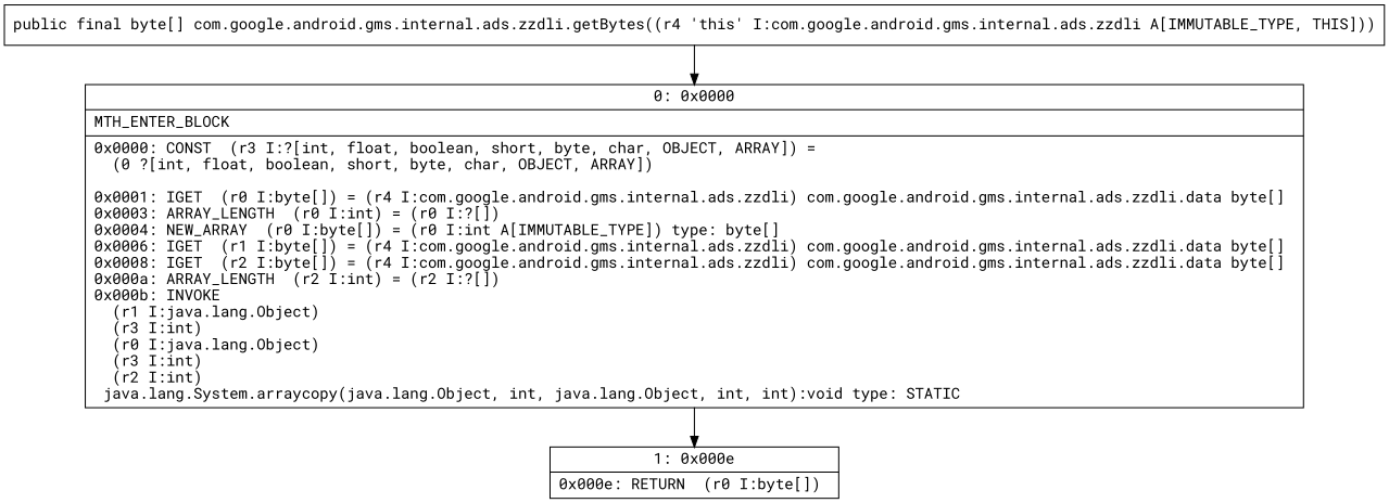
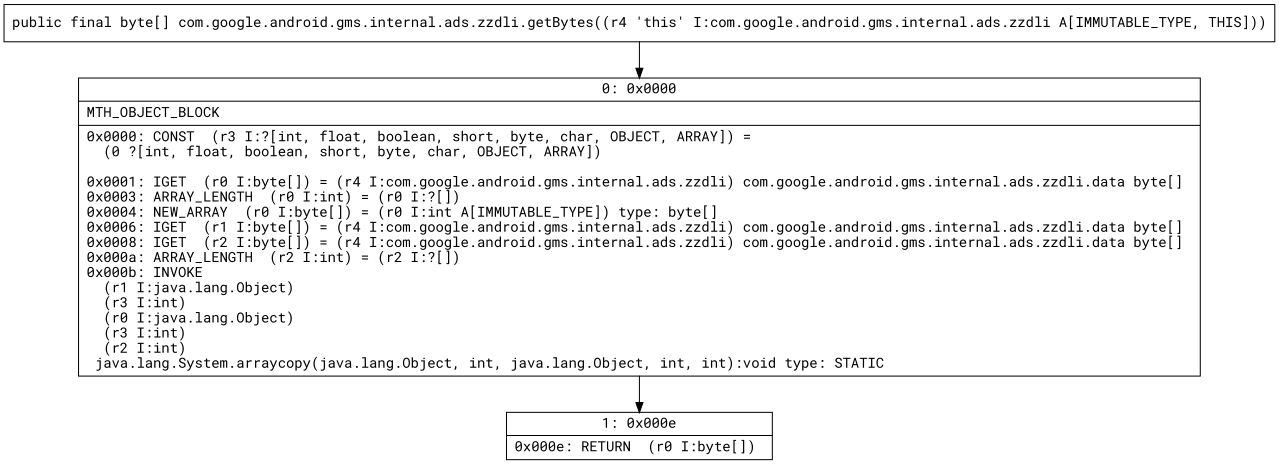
  digraph {
    fontname="Roboto Mono"
    node [shape=record fontname="Roboto Mono"]
    edge [fontname="Roboto Mono"]
-   n1 [label="{0\:\ 0x0000|MTH_ENTER_BLOCK\l|0x0000: CONST  (r3 I:?[int, float, boolean, short, byte, char, OBJECT, ARRAY]) = \l  (0 ?[int, float, boolean, short, byte, char, OBJECT, ARRAY])\l \l0x0001: IGET  (r0 I:byte[]) = (r4 I:com.google.android.gms.internal.ads.zzdli) com.google.android.gms.internal.ads.zzdli.data byte[] \l0x0003: ARRAY_LENGTH  (r0 I:int) = (r0 I:?[]) \l0x0004: NEW_ARRAY  (r0 I:byte[]) = (r0 I:int A[IMMUTABLE_TYPE]) type: byte[] \l0x0006: IGET  (r1 I:byte[]) = (r4 I:com.google.android.gms.internal.ads.zzdli) com.google.android.gms.internal.ads.zzdli.data byte[] \l0x0008: IGET  (r2 I:byte[]) = (r4 I:com.google.android.gms.internal.ads.zzdli) com.google.android.gms.internal.ads.zzdli.data byte[] \l0x000a: ARRAY_LENGTH  (r2 I:int) = (r2 I:?[]) \l0x000b: INVOKE  \l  (r1 I:java.lang.Object)\l  (r3 I:int)\l  (r0 I:java.lang.Object)\l  (r3 I:int)\l  (r2 I:int)\l java.lang.System.arraycopy(java.lang.Object, int, java.lang.Object, int, int):void type: STATIC \l}"]
+   n1 [label="{0\:\ 0x0000|MTH_OBJECT_BLOCK\l|0x0000: CONST  (r3 I:?[int, float, boolean, short, byte, char, OBJECT, ARRAY]) = \l  (0 ?[int, float, boolean, short, byte, char, OBJECT, ARRAY])\l \l0x0001: IGET  (r0 I:byte[]) = (r4 I:com.google.android.gms.internal.ads.zzdli) com.google.android.gms.internal.ads.zzdli.data byte[] \l0x0003: ARRAY_LENGTH  (r0 I:int) = (r0 I:?[]) \l0x0004: NEW_ARRAY  (r0 I:byte[]) = (r0 I:int A[IMMUTABLE_TYPE]) type: byte[] \l0x0006: IGET  (r1 I:byte[]) = (r4 I:com.google.android.gms.internal.ads.zzdli) com.google.android.gms.internal.ads.zzdli.data byte[] \l0x0008: IGET  (r2 I:byte[]) = (r4 I:com.google.android.gms.internal.ads.zzdli) com.google.android.gms.internal.ads.zzdli.data byte[] \l0x000a: ARRAY_LENGTH  (r2 I:int) = (r2 I:?[]) \l0x000b: INVOKE  \l  (r1 I:java.lang.Object)\l  (r3 I:int)\l  (r0 I:java.lang.Object)\l  (r3 I:int)\l  (r2 I:int)\l java.lang.System.arraycopy(java.lang.Object, int, java.lang.Object, int, int):void type: STATIC \l}"]
    n2 [label="{1\:\ 0x000e|0x000e: RETURN  (r0 I:byte[]) \l}"]
    n3 [label="{public final byte[] com.google.android.gms.internal.ads.zzdli.getBytes((r4 'this' I:com.google.android.gms.internal.ads.zzdli A[IMMUTABLE_TYPE, THIS])) }"]
    n1 -> n2
    n3 -> n1
  }
